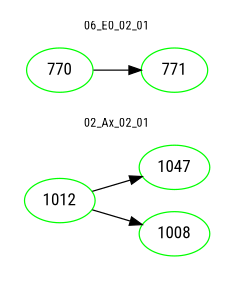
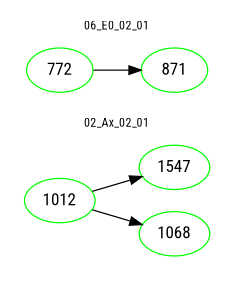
  digraph {
    fontname="Roboto Condensed"
    rankdir=LR
    node [color=green fontname="Roboto Condensed"]
    edge [color=black fontname="Roboto Condensed"]
    n1 [label=1012]
-   n2 [label=1008]
-   n3 [label=1047]
-   n4 [label=770]
-   n5 [label=771]
+   n2 [label=1068]
+   n3 [label=1547]
+   n4 [label=772]
+   n5 [label=871]
    subgraph cluster_1 {
      color=white
      fontsize=10
      label="02_Ax_02_01"
      n1
      n2
      n3
    }
    subgraph cluster_2 {
      color=white
      fontsize=10
      label="06_E0_02_01"
      n4
      n5
    }
    n1 -> n2
    n1 -> n3
    n4 -> n5
  }
